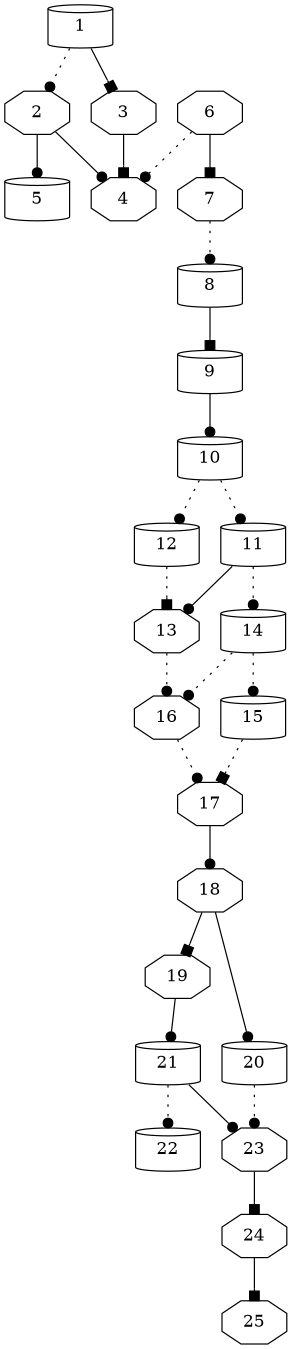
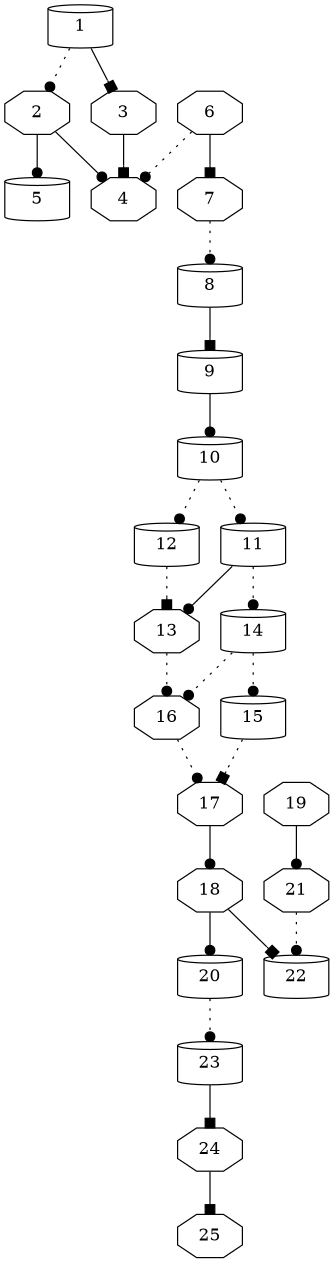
  digraph {
    node [alpha=0.15 shape=octagon]
    edge [arrowhead=dot style=solid]
    1 [alpha=0.06 expect_size=9687040 shape=cylinder]
    2 [alpha=0.12 expect_size=19966976]
    3 [alpha=0.06 expect_size=44246016]
    4 [alpha=0.16 expect_size=35414016]
    5 [alpha=0.07 expect_size=32153600 shape=cylinder]
    6 [alpha=0.07 expect_size=26614784]
    7 [expect_size=43084800]
    8 [alpha=0.08 expect_size=22190080 shape=cylinder]
    9 [alpha=0.08 expect_size=26571776 shape=cylinder]
    10 [expect_size=32183296 shape=cylinder]
    11 [alpha=0.11 expect_size=12670976 shape=cylinder]
    12 [alpha=0.18 expect_size=27353088 shape=cylinder]
    13 [alpha=0.18 expect_size=9085952]
    14 [alpha=0.20 expect_size=22578176 shape=cylinder]
    16 [alpha=0.18 expect_size=30179328]
    15 [alpha=0.04 expect_size=13659136 shape=cylinder]
    17 [expect_size=46835712]
    18 [alpha=0.07 expect_size=35039232]
    19 [alpha=0.19 expect_size=6896640]
    20 [alpha=0.10 expect_size=24608768 shape=cylinder]
-   21 [alpha=0.02 expect_size=11695104 shape=cylinder]
-   23 [expect_size=33488896]
+   21 [alpha=0.02 expect_size=11695104]
+   23 [expect_size=33488896 shape=cylinder]
    22 [alpha=0.00 expect_size=37384192 shape=cylinder]
    24 [alpha=0.03 expect_size=29428736]
    25 [alpha=0.02 expect_size=28260352]
    1 -> 2 [style=dotted]
    1 -> 3 [arrowhead=box]
    2 -> 4
    2 -> 5
    3 -> 4 [arrowhead=box]
    6 -> 4 [style=dotted]
    6 -> 7 [arrowhead=box]
    7 -> 8 [style=dotted]
    8 -> 9 [arrowhead=box]
    9 -> 10
    10 -> 11 [style=dotted]
    10 -> 12 [style=dotted]
    11 -> 13
    11 -> 14 [style=dotted]
    12 -> 13 [arrowhead=box style=dotted]
    13 -> 16 [style=dotted]
    14 -> 16 [style=dotted]
    14 -> 15 [style=dotted]
    16 -> 17 [style=dotted]
    15 -> 17 [arrowhead=box style=dotted]
    17 -> 18
-   18 -> 19 [arrowhead=box]
+   18 -> 22 [arrowhead=box]
    18 -> 20
    19 -> 21
    20 -> 23 [style=dotted]
-   21 -> 23
    21 -> 22 [style=dotted]
    23 -> 24 [arrowhead=box]
    24 -> 25 [arrowhead=box]
  }
